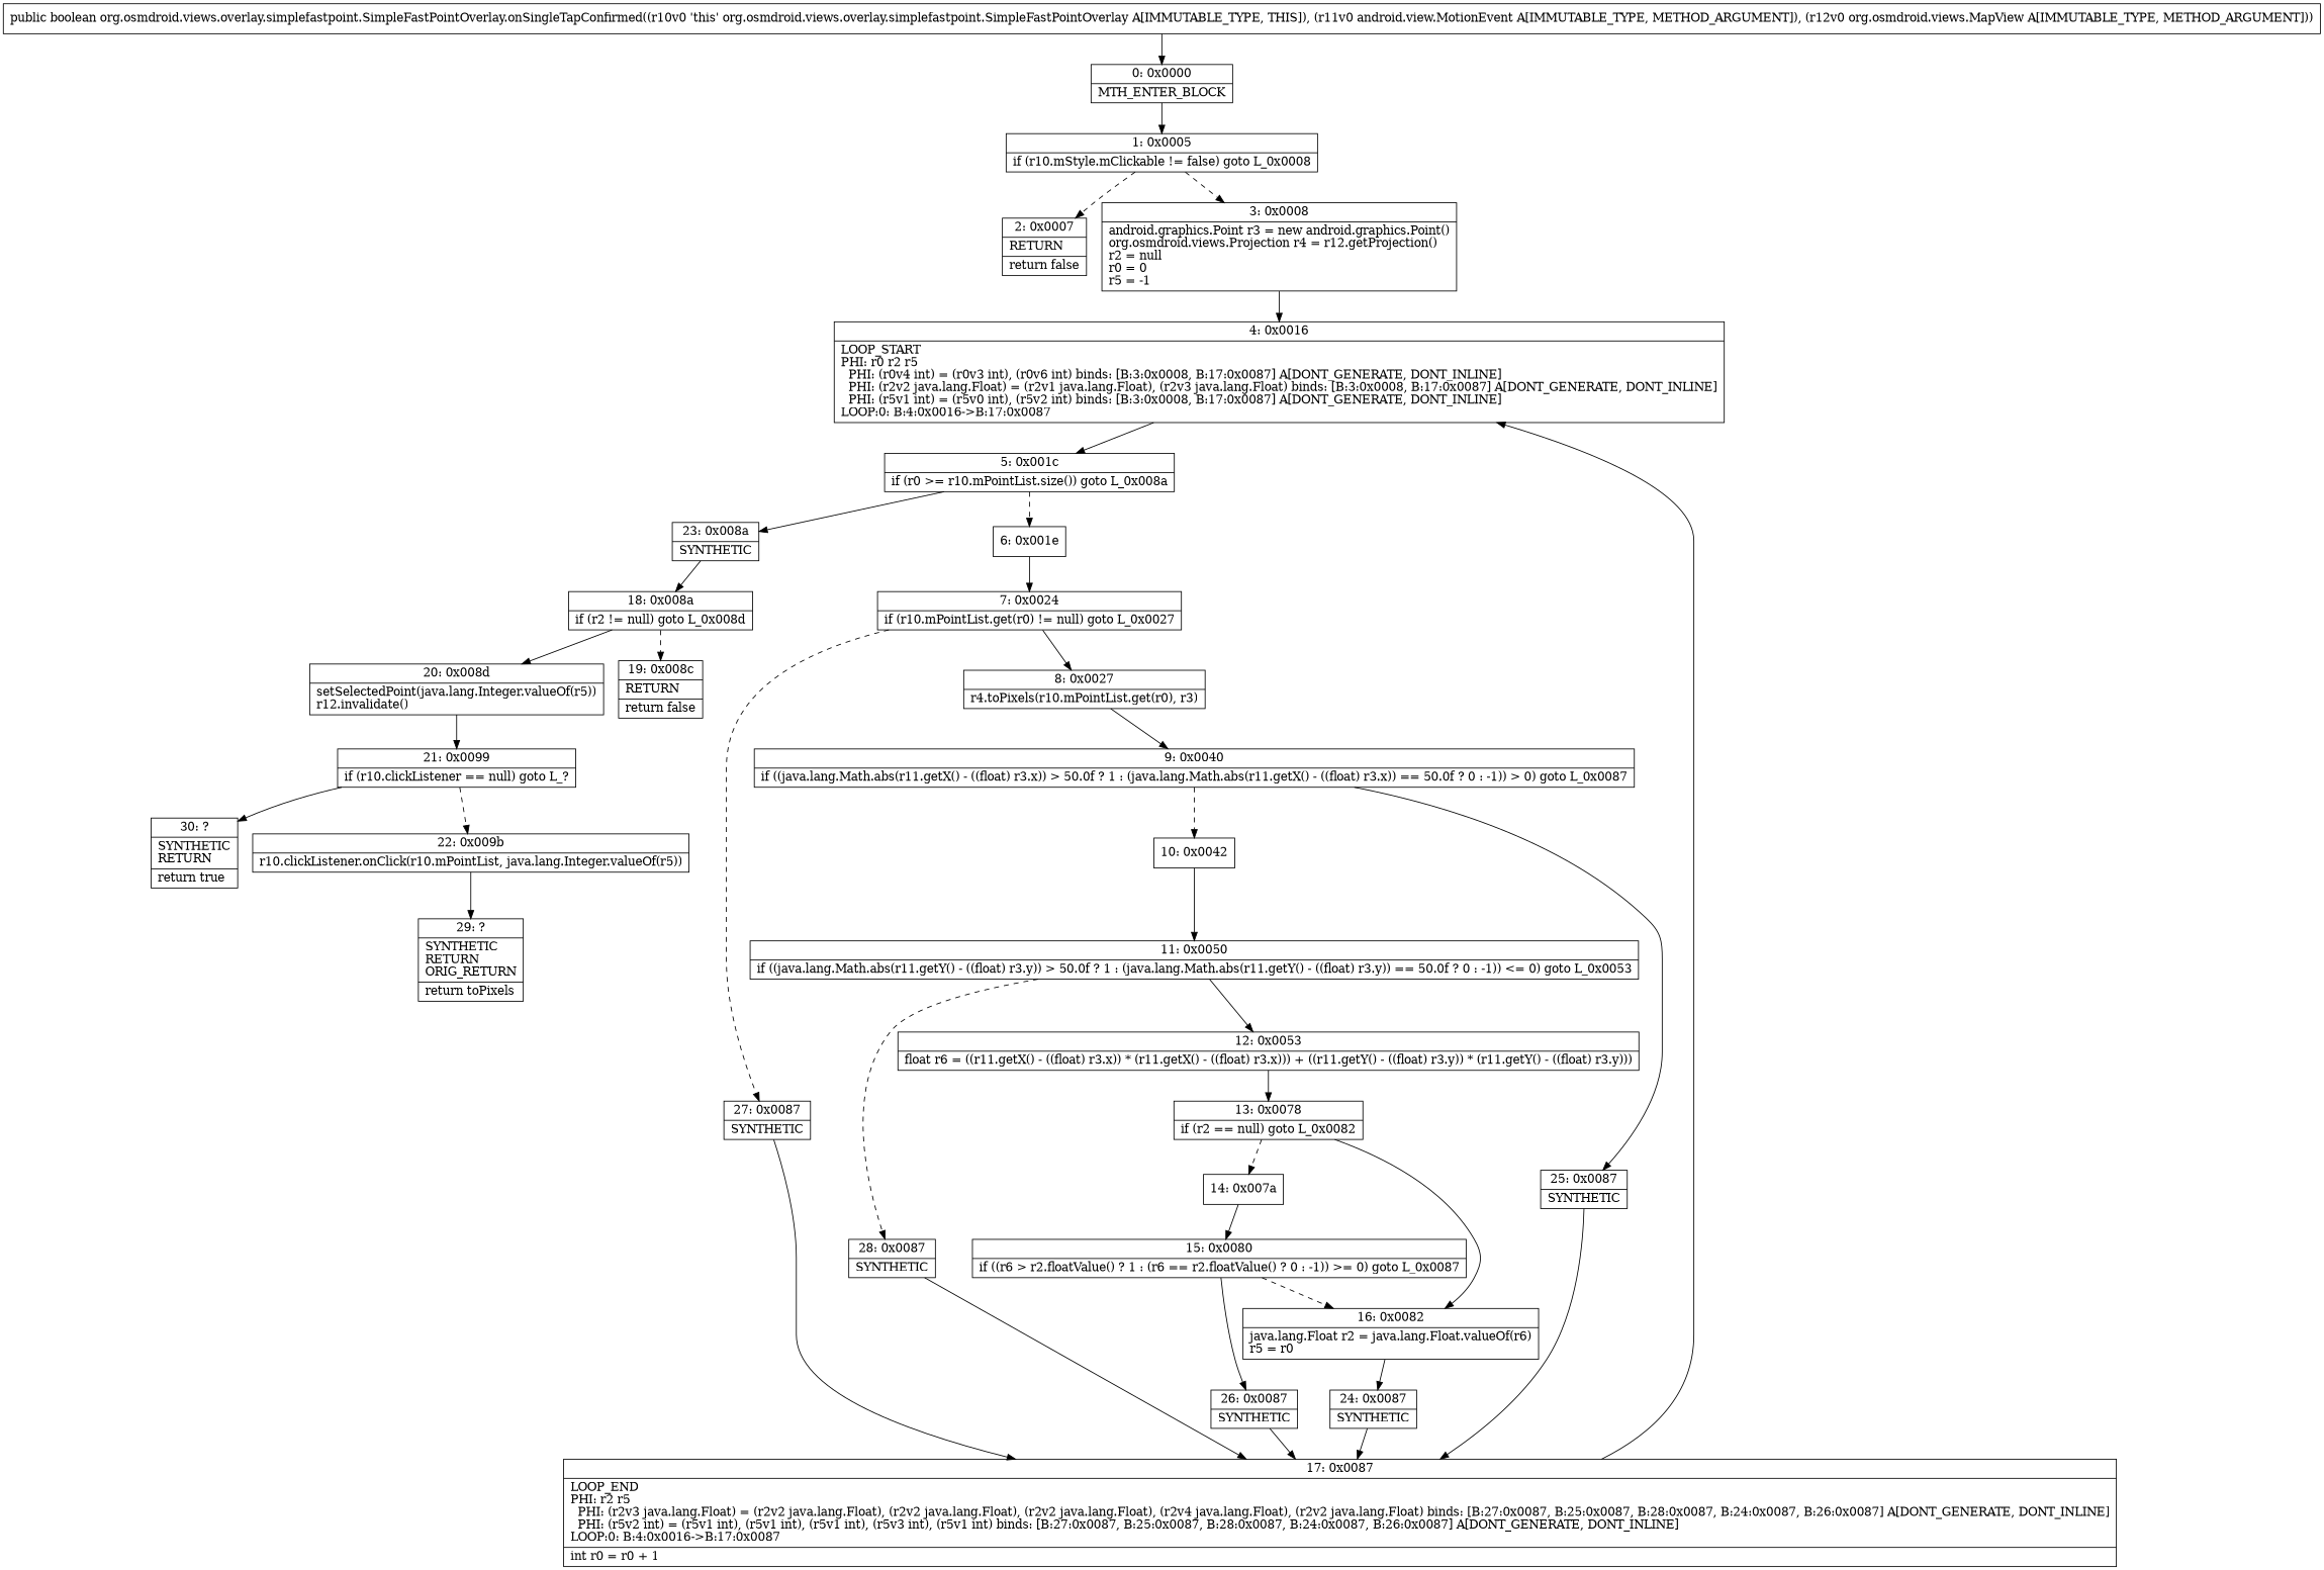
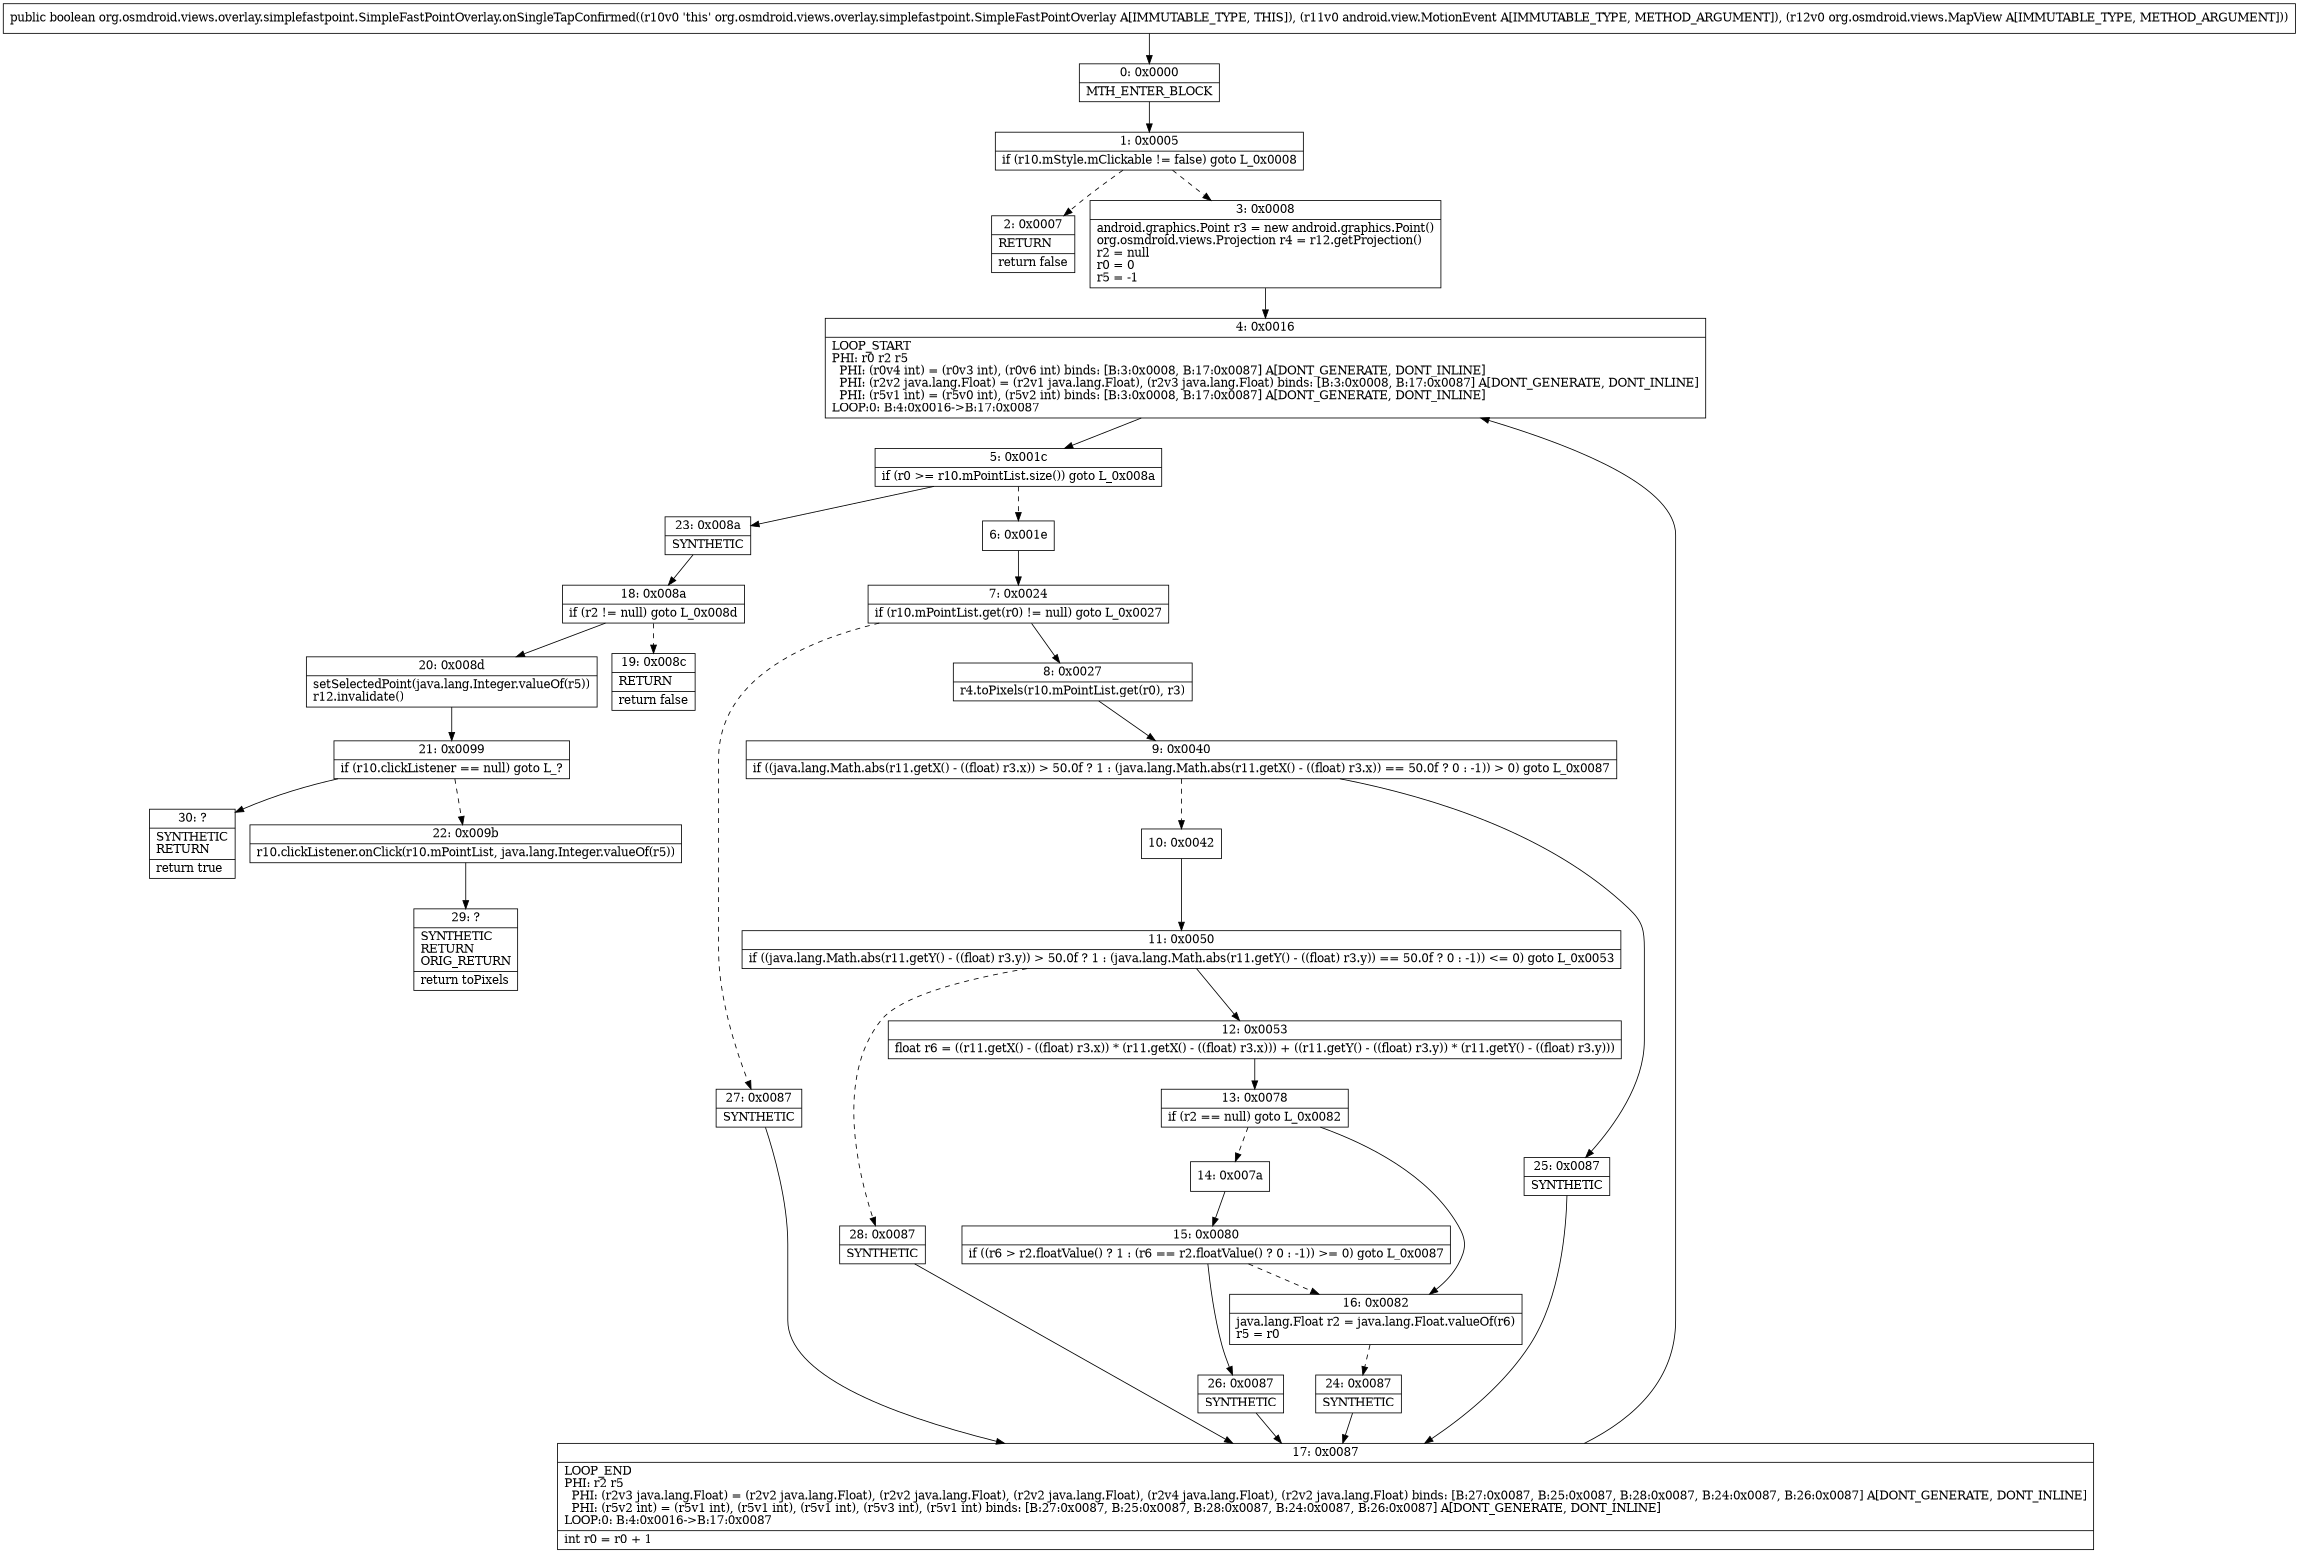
  digraph {
    node [shape=record]
    n1 [label="{0\:\ 0x0000|MTH_ENTER_BLOCK\l}"]
    n2 [label="{1\:\ 0x0005|if (r10.mStyle.mClickable != false) goto L_0x0008\l}"]
    n3 [label="{2\:\ 0x0007|RETURN\l|return false\l}"]
    n4 [label="{3\:\ 0x0008|android.graphics.Point r3 = new android.graphics.Point()\lorg.osmdroid.views.Projection r4 = r12.getProjection()\lr2 = null\lr0 = 0\lr5 = \-1\l}"]
    n5 [label="{4\:\ 0x0016|LOOP_START\lPHI: r0 r2 r5 \l  PHI: (r0v4 int) = (r0v3 int), (r0v6 int) binds: [B:3:0x0008, B:17:0x0087] A[DONT_GENERATE, DONT_INLINE]\l  PHI: (r2v2 java.lang.Float) = (r2v1 java.lang.Float), (r2v3 java.lang.Float) binds: [B:3:0x0008, B:17:0x0087] A[DONT_GENERATE, DONT_INLINE]\l  PHI: (r5v1 int) = (r5v0 int), (r5v2 int) binds: [B:3:0x0008, B:17:0x0087] A[DONT_GENERATE, DONT_INLINE]\lLOOP:0: B:4:0x0016\-\>B:17:0x0087\l}"]
    n6 [label="{5\:\ 0x001c|if (r0 \>= r10.mPointList.size()) goto L_0x008a\l}"]
    n7 [label="{6\:\ 0x001e}"]
    n8 [label="{23\:\ 0x008a|SYNTHETIC\l}"]
    n9 [label="{7\:\ 0x0024|if (r10.mPointList.get(r0) != null) goto L_0x0027\l}"]
    n10 [label="{18\:\ 0x008a|if (r2 != null) goto L_0x008d\l}"]
    n11 [label="{8\:\ 0x0027|r4.toPixels(r10.mPointList.get(r0), r3)\l}"]
    n12 [label="{27\:\ 0x0087|SYNTHETIC\l}"]
    n13 [label="{9\:\ 0x0040|if ((java.lang.Math.abs(r11.getX() \- ((float) r3.x)) \> 50.0f ? 1 : (java.lang.Math.abs(r11.getX() \- ((float) r3.x)) == 50.0f ? 0 : \-1)) \> 0) goto L_0x0087\l}"]
    n14 [label="{17\:\ 0x0087|LOOP_END\lPHI: r2 r5 \l  PHI: (r2v3 java.lang.Float) = (r2v2 java.lang.Float), (r2v2 java.lang.Float), (r2v2 java.lang.Float), (r2v4 java.lang.Float), (r2v2 java.lang.Float) binds: [B:27:0x0087, B:25:0x0087, B:28:0x0087, B:24:0x0087, B:26:0x0087] A[DONT_GENERATE, DONT_INLINE]\l  PHI: (r5v2 int) = (r5v1 int), (r5v1 int), (r5v1 int), (r5v3 int), (r5v1 int) binds: [B:27:0x0087, B:25:0x0087, B:28:0x0087, B:24:0x0087, B:26:0x0087] A[DONT_GENERATE, DONT_INLINE]\lLOOP:0: B:4:0x0016\-\>B:17:0x0087\l|int r0 = r0 + 1\l}"]
    n15 [label="{10\:\ 0x0042}"]
    n16 [label="{25\:\ 0x0087|SYNTHETIC\l}"]
    n17 [label="{11\:\ 0x0050|if ((java.lang.Math.abs(r11.getY() \- ((float) r3.y)) \> 50.0f ? 1 : (java.lang.Math.abs(r11.getY() \- ((float) r3.y)) == 50.0f ? 0 : \-1)) \<= 0) goto L_0x0053\l}"]
    n18 [label="{12\:\ 0x0053|float r6 = ((r11.getX() \- ((float) r3.x)) * (r11.getX() \- ((float) r3.x))) + ((r11.getY() \- ((float) r3.y)) * (r11.getY() \- ((float) r3.y)))\l}"]
    n19 [label="{28\:\ 0x0087|SYNTHETIC\l}"]
    n20 [label="{13\:\ 0x0078|if (r2 == null) goto L_0x0082\l}"]
    n21 [label="{14\:\ 0x007a}"]
    n22 [label="{16\:\ 0x0082|java.lang.Float r2 = java.lang.Float.valueOf(r6)\lr5 = r0\l}"]
    n23 [label="{15\:\ 0x0080|if ((r6 \> r2.floatValue() ? 1 : (r6 == r2.floatValue() ? 0 : \-1)) \>= 0) goto L_0x0087\l}"]
    n24 [label="{24\:\ 0x0087|SYNTHETIC\l}"]
    n25 [label="{26\:\ 0x0087|SYNTHETIC\l}"]
    n26 [label="{19\:\ 0x008c|RETURN\l|return false\l}"]
    n27 [label="{20\:\ 0x008d|setSelectedPoint(java.lang.Integer.valueOf(r5))\lr12.invalidate()\l}"]
    n28 [label="{21\:\ 0x0099|if (r10.clickListener == null) goto L_?\l}"]
    n29 [label="{22\:\ 0x009b|r10.clickListener.onClick(r10.mPointList, java.lang.Integer.valueOf(r5))\l}"]
    n30 [label="{30\:\ ?|SYNTHETIC\lRETURN\l|return true\l}"]
    n31 [label="{29\:\ ?|SYNTHETIC\lRETURN\lORIG_RETURN\l|return toPixels\l}"]
    n32 [label="{public boolean org.osmdroid.views.overlay.simplefastpoint.SimpleFastPointOverlay.onSingleTapConfirmed((r10v0 'this' org.osmdroid.views.overlay.simplefastpoint.SimpleFastPointOverlay A[IMMUTABLE_TYPE, THIS]), (r11v0 android.view.MotionEvent A[IMMUTABLE_TYPE, METHOD_ARGUMENT]), (r12v0 org.osmdroid.views.MapView A[IMMUTABLE_TYPE, METHOD_ARGUMENT])) }"]
    n1 -> n2
    n2 -> n3 [style=dashed]
    n2 -> n4 [style=dashed]
    n4 -> n5
    n5 -> n6
    n6 -> n7 [style=dashed]
    n6 -> n8
    n7 -> n9
    n8 -> n10
    n9 -> n11
    n9 -> n12 [style=dashed]
    n10 -> n26 [style=dashed]
    n10 -> n27
    n11 -> n13
    n12 -> n14
    n13 -> n15 [style=dashed]
    n13 -> n16
    n14 -> n5
    n15 -> n17
    n16 -> n14
    n17 -> n18
    n17 -> n19 [style=dashed]
    n18 -> n20
    n19 -> n14
    n20 -> n21 [style=dashed]
    n20 -> n22
    n21 -> n23
-   n22 -> n24
+   n22 -> n24 [style=dashed]
    n23 -> n22 [style=dashed]
    n23 -> n25
    n24 -> n14
    n25 -> n14
    n27 -> n28
    n28 -> n29 [style=dashed]
    n28 -> n30
    n29 -> n31
    n32 -> n1
  }
